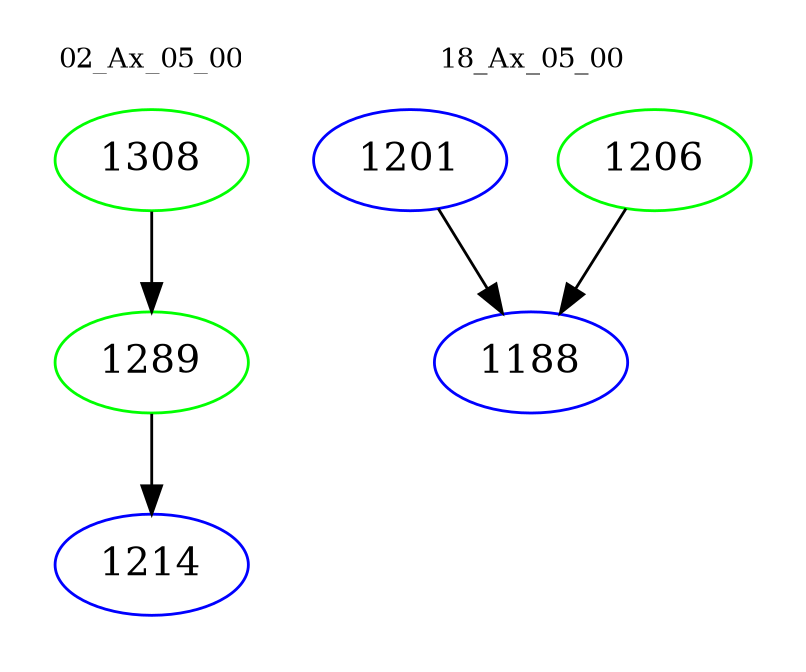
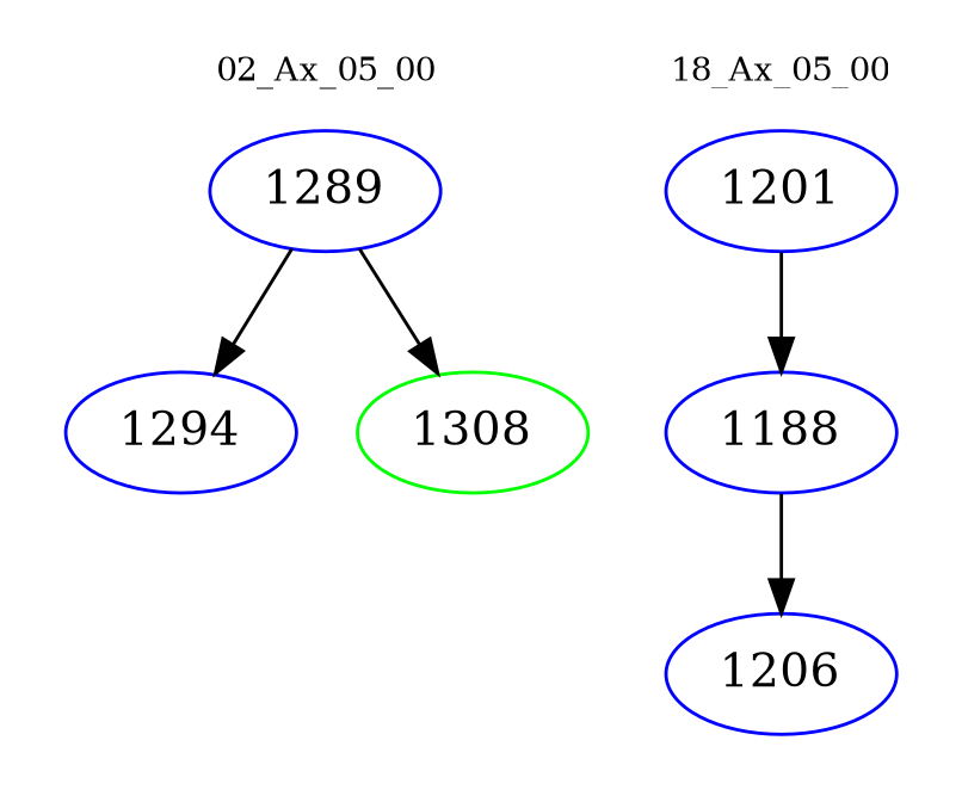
  digraph {
    node [color=green]
    edge [color=black]
-   n1 [label=1289]
-   n2 [color=blue label=1214]
+   n1 [color=blue label=1289]
+   n2 [color=blue label=1294]
    n3 [label=1308]
    n4 [color=blue label=1188]
-   n5 [label=1206]
+   n5 [color=blue label=1206]
    n6 [color=blue label=1201]
    subgraph cluster_1 {
      color=white
      fontsize=10
      label="02_Ax_05_00"
      n1
      n2
      n3
    }
    subgraph cluster_2 {
      color=white
      fontsize=10
      label="18_Ax_05_00"
      n4
      n5
      n6
    }
    n1 -> n2
-   n3 -> n1
-   n5 -> n4
+   n1 -> n3
+   n4 -> n5
    n6 -> n4
  }
